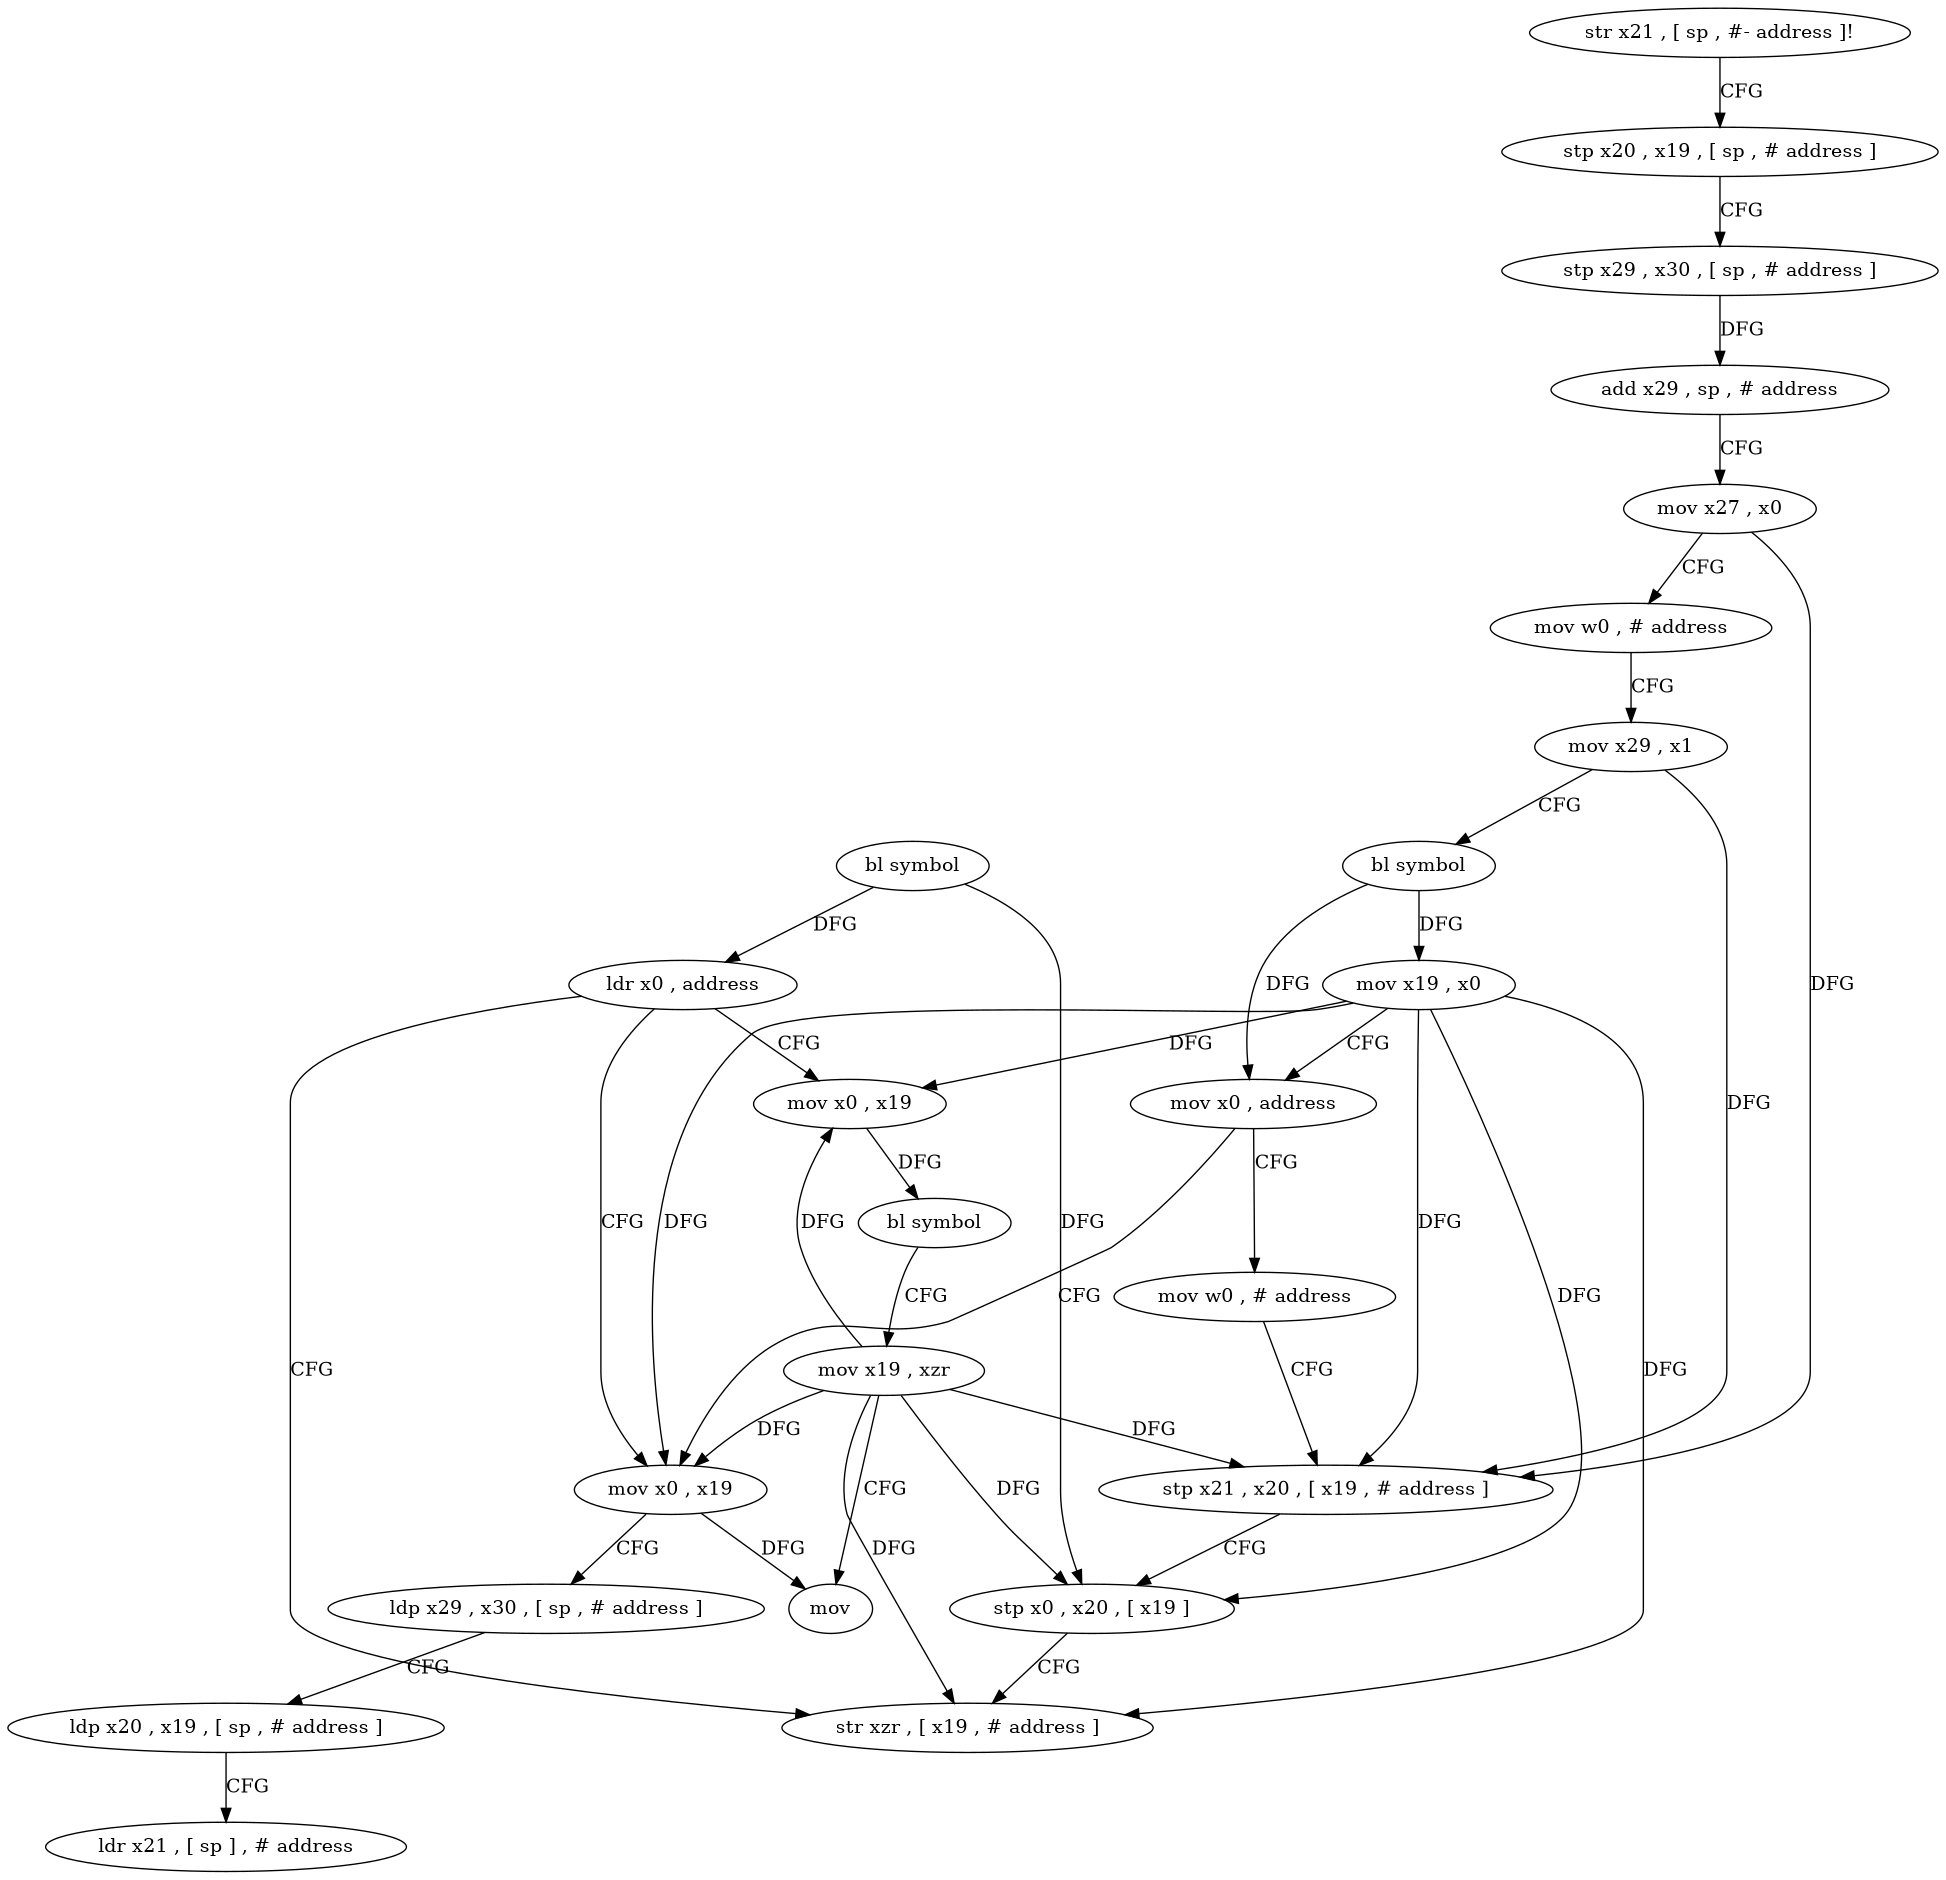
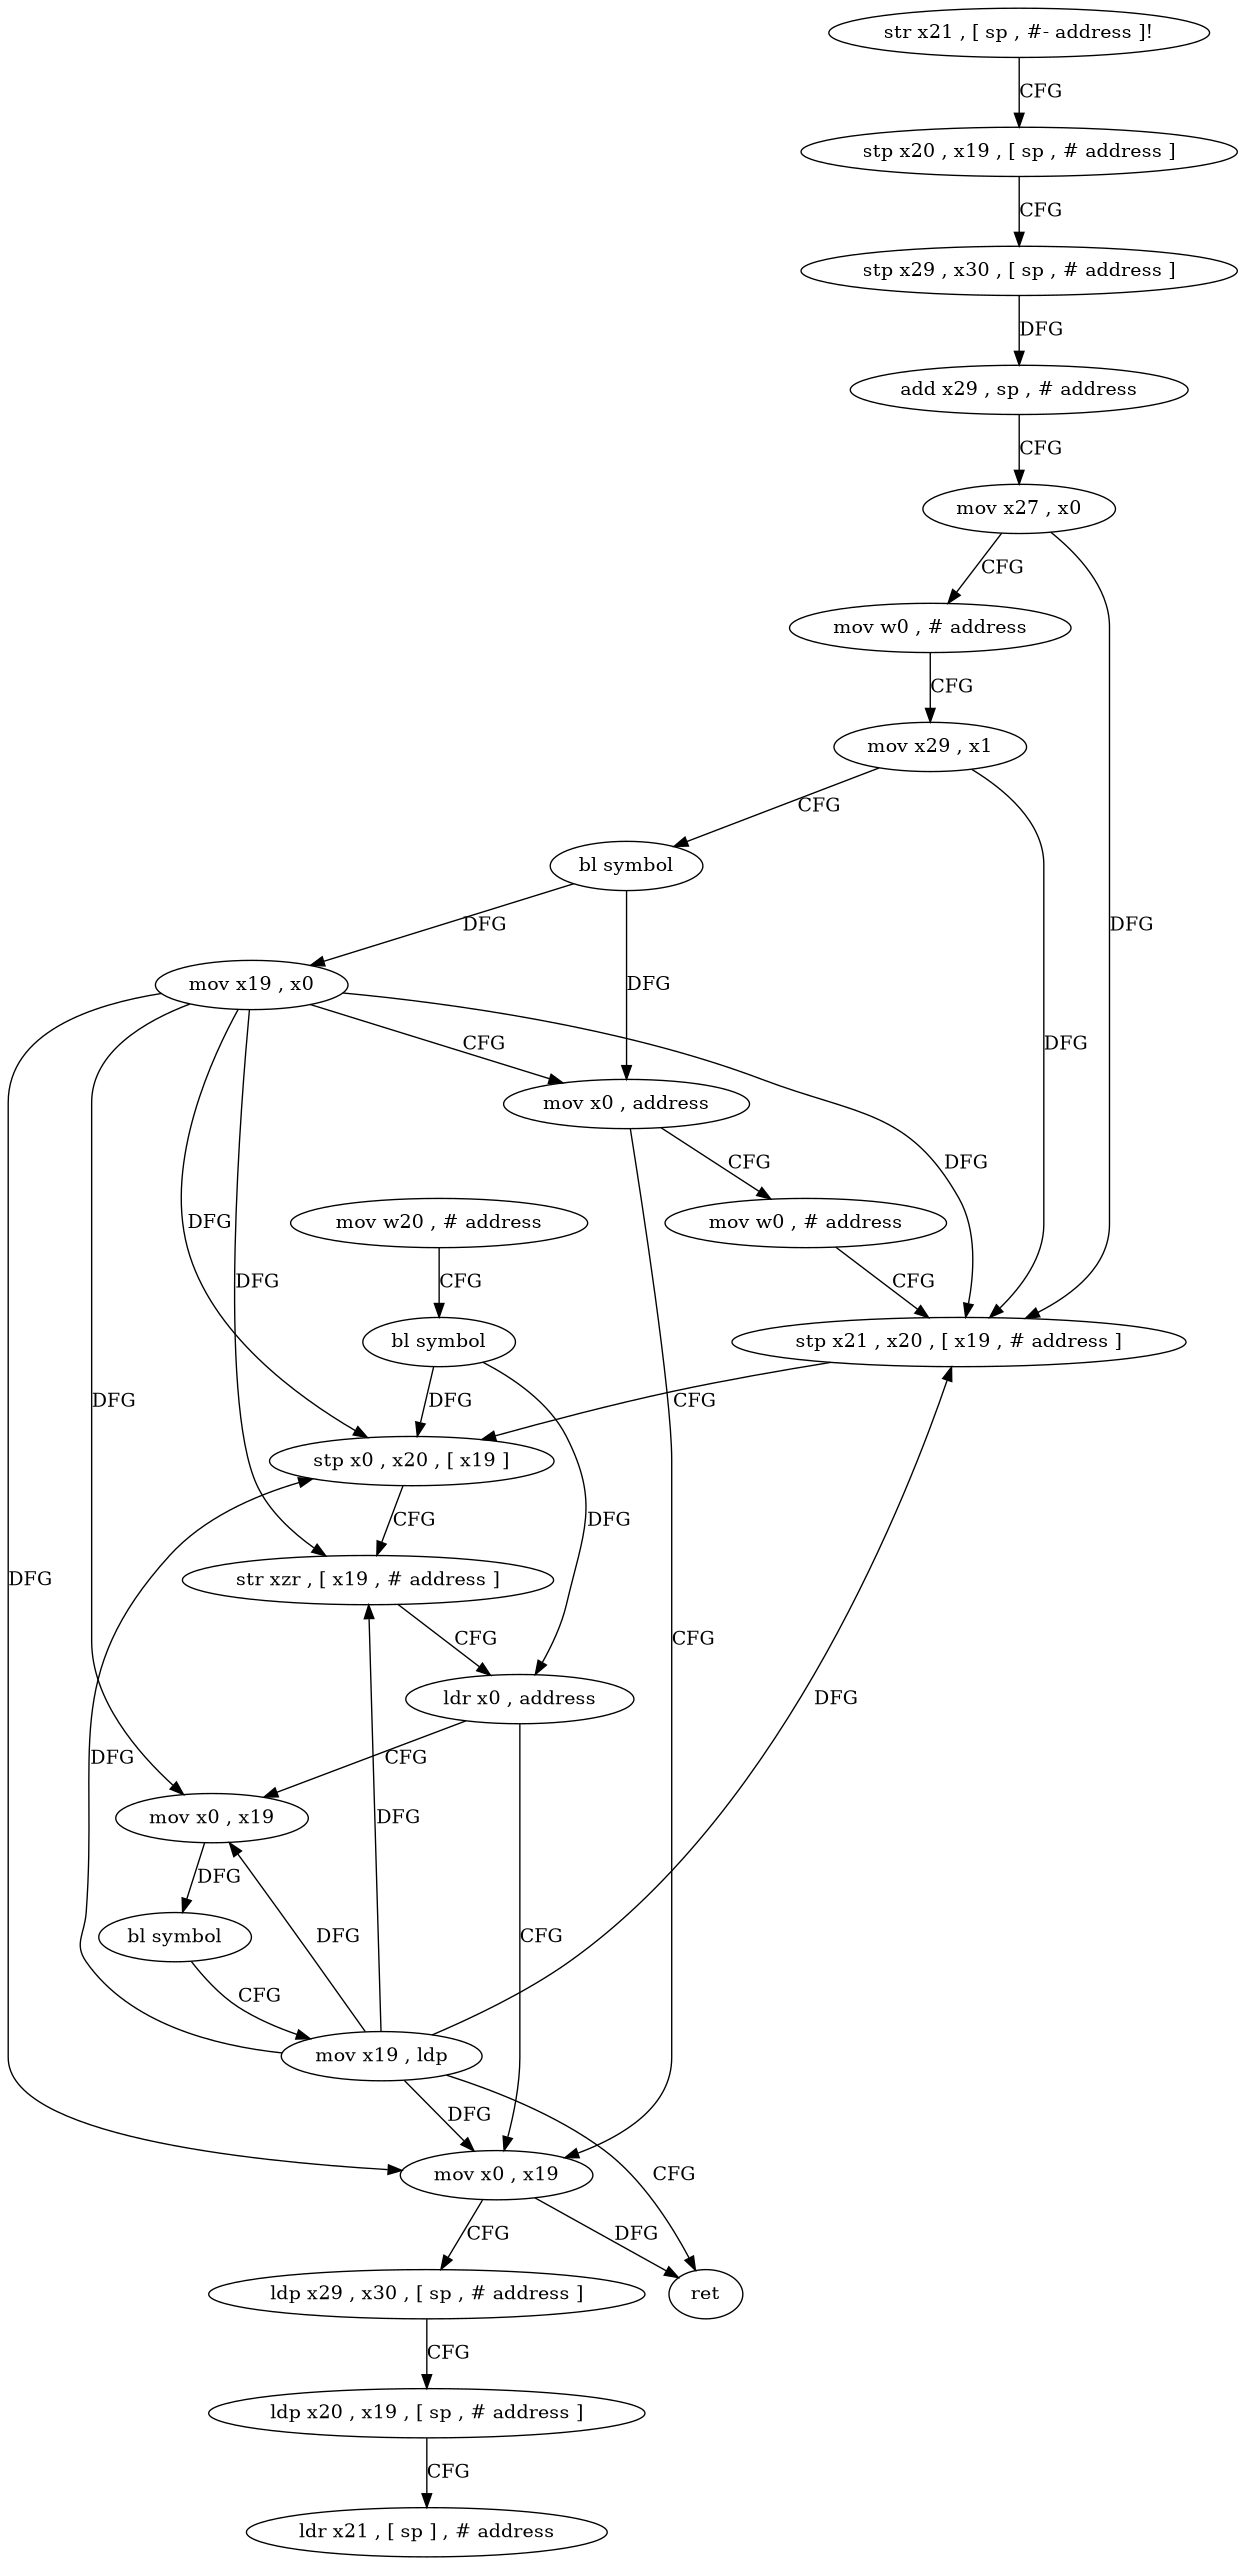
  digraph {
    n1 [label="str x21 , [ sp , #- address ]!"]
    n2 [label="stp x20 , x19 , [ sp , # address ]"]
    n3 [label="stp x29 , x30 , [ sp , # address ]"]
    n4 [label="add x29 , sp , # address"]
    n5 [label="mov x27 , x0"]
    n6 [label="mov w0 , # address"]
    n7 [label="stp x21 , x20 , [ x19 , # address ]"]
    n8 [label="mov x29 , x1"]
    n9 [label="stp x0 , x20 , [ x19 ]"]
    n10 [label="bl symbol"]
    n11 [label="mov x19 , x0"]
    n12 [label="mov x0 , address"]
    n13 [label="mov x0 , x19"]
    n14 [label="str xzr , [ x19 , # address ]"]
    n15 [label="mov x0 , x19"]
    n16 [label="mov w0 , # address"]
    n17 [label="ldp x29 , x30 , [ sp , # address ]"]
-   n18 [label=mov]
+   n18 [label=ret]
    n19 [label="ldr x0 , address"]
    n20 [label="bl symbol"]
    n21 [label="ldp x20 , x19 , [ sp , # address ]"]
    n22 [label="ldr x21 , [ sp ] , # address"]
+   n23 [label="mov w20 , # address"]
    n24 [label="bl symbol"]
-   n25 [label="mov x19 , xzr"]
+   n25 [label="mov x19 , ldp"]
    n1 -> n2 [label=CFG]
    n2 -> n3 [label=CFG]
    n3 -> n4 [label=DFG]
    n4 -> n5 [label=CFG]
    n5 -> n6 [label=CFG]
    n5 -> n7 [label=DFG]
    n6 -> n8 [label=CFG]
    n7 -> n9 [label=CFG]
    n8 -> n7 [label=DFG]
    n8 -> n10 [label=CFG]
    n9 -> n14 [label=CFG]
    n10 -> n11 [label=DFG]
    n10 -> n12 [label=DFG]
    n11 -> n7 [label=DFG]
    n11 -> n9 [label=DFG]
    n11 -> n12 [label=CFG]
    n11 -> n13 [label=DFG]
    n11 -> n14 [label=DFG]
    n11 -> n15 [label=DFG]
    n12 -> n13 [label=CFG]
    n12 -> n16 [label=CFG]
    n13 -> n17 [label=CFG]
    n13 -> n18 [label=DFG]
-   n19 -> n14 [label=CFG]
+   n14 -> n19 [label=CFG]
    n15 -> n20 [label=DFG]
    n16 -> n7 [label=CFG]
    n17 -> n21 [label=CFG]
    n19 -> n13 [label=CFG]
    n19 -> n15 [label=CFG]
    n20 -> n25 [label=CFG]
    n21 -> n22 [label=CFG]
+   n23 -> n24 [label=CFG]
    n24 -> n9 [label=DFG]
    n24 -> n19 [label=DFG]
    n25 -> n7 [label=DFG]
    n25 -> n9 [label=DFG]
    n25 -> n13 [label=DFG]
    n25 -> n14 [label=DFG]
    n25 -> n15 [label=DFG]
    n25 -> n18 [label=CFG]
  }
